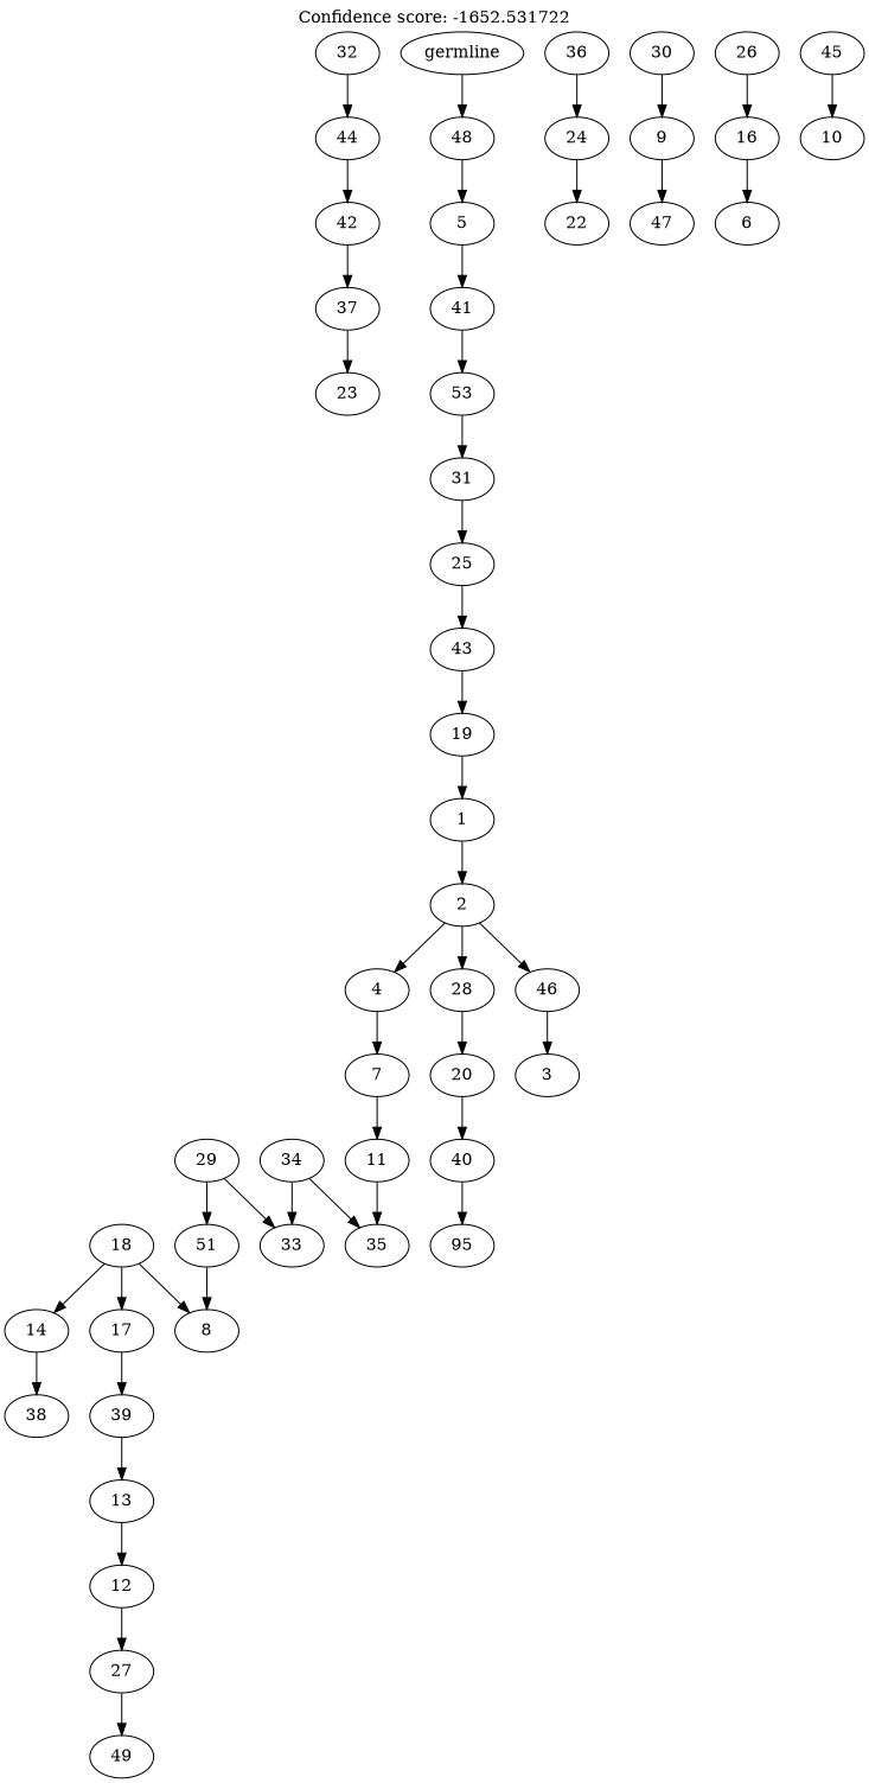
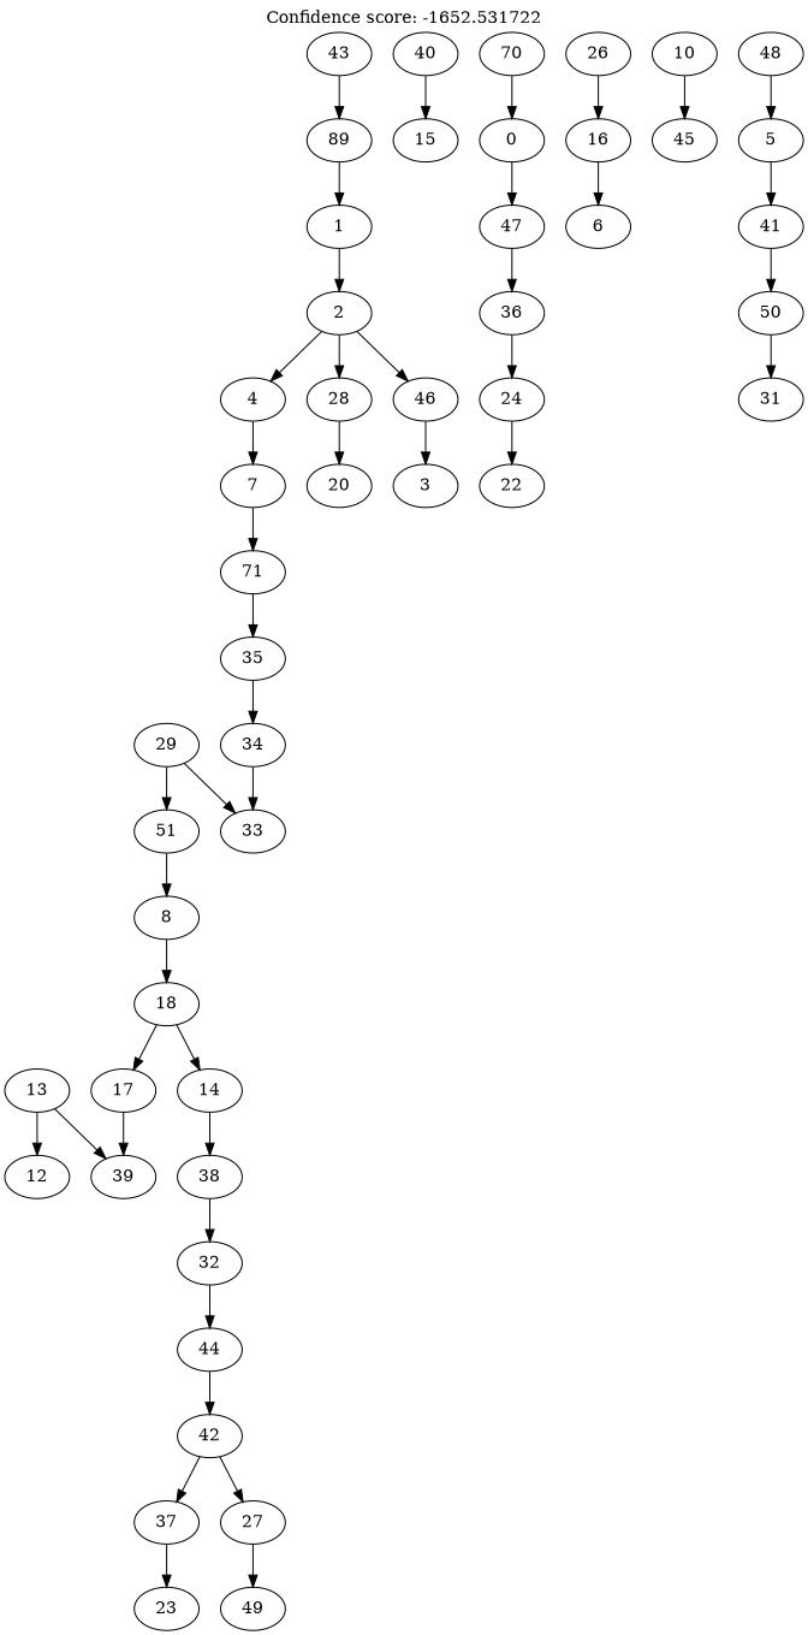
  digraph {
    label="Confidence score: -1652.531722"
    labelloc=t
    n1 [label=37]
    n2 [label=23]
    n3 [label=42]
    n4 [label=44]
    n5 [label=32]
    n6 [label=38]
    n7 [label=14]
    n8 [label=27]
    n9 [label=49]
    n10 [label=12]
    n11 [label=13]
    n12 [label=39]
    n13 [label=17]
    n14 [label=18]
    n15 [label=8]
    n16 [label=51]
    n17 [label=29]
    n18 [label=33]
    n19 [label=34]
    n20 [label=35]
-   n21 [label=11]
+   n21 [label=71]
    n22 [label=7]
    n23 [label=4]
    n24 [label=40]
-   n25 [label=95]
+   n25 [label=15]
    n26 [label=20]
    n27 [label=28]
    n28 [label=2]
    n29 [label=46]
    n30 [label=24]
    n31 [label=22]
    n32 [label=36]
    n33 [label=47]
-   n34 [label=9]
-   n35 [label=30]
+   n34 [label=0]
+   n35 [label=70]
    n36 [label=3]
    n37 [label=16]
    n38 [label=6]
    n39 [label=26]
    n40 [label=10]
    n41 [label=45]
    n42 [label=1]
-   n43 [label=19]
+   n43 [label=89]
    n44 [label=43]
-   n45 [label=25]
    n46 [label=31]
-   n47 [label=53]
+   n47 [label=50]
    n48 [label=41]
    n49 [label=5]
    n50 [label=48]
-   n51 [label=germline]
    n1 -> n2
    n3 -> n1
    n4 -> n3
    n5 -> n4
+   n6 -> n5
    n7 -> n6
    n8 -> n9
-   n10 -> n8
+   n3 -> n8
    n11 -> n10
-   n12 -> n11
+   n11 -> n12
    n13 -> n12
    n14 -> n7
    n14 -> n13
-   n14 -> n15
+   n15 -> n14
    n16 -> n15
    n17 -> n16
    n17 -> n18
    n19 -> n18
-   n19 -> n20
+   n20 -> n19
    n21 -> n20
    n22 -> n21
    n23 -> n22
    n24 -> n25
-   n26 -> n24
    n27 -> n26
    n28 -> n23
    n28 -> n27
    n28 -> n29
    n29 -> n36
    n30 -> n31
    n32 -> n30
+   n33 -> n32
    n34 -> n33
    n35 -> n34
    n37 -> n38
    n39 -> n37
-   n41 -> n40
+   n40 -> n41
    n42 -> n28
    n43 -> n42
    n44 -> n43
-   n45 -> n44
-   n46 -> n45
    n47 -> n46
    n48 -> n47
    n49 -> n48
    n50 -> n49
-   n51 -> n50
  }
